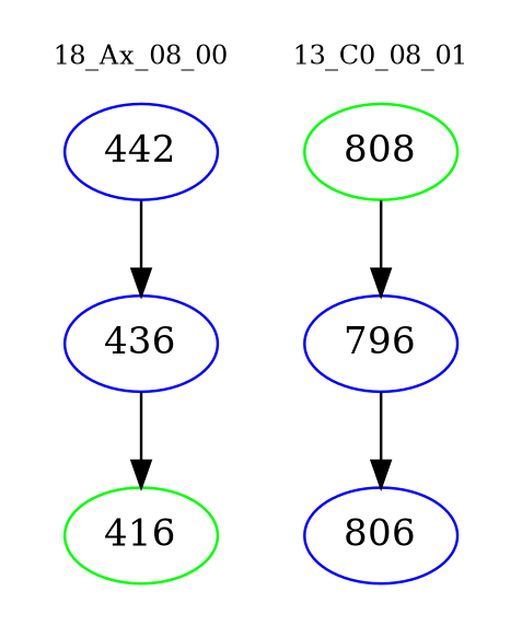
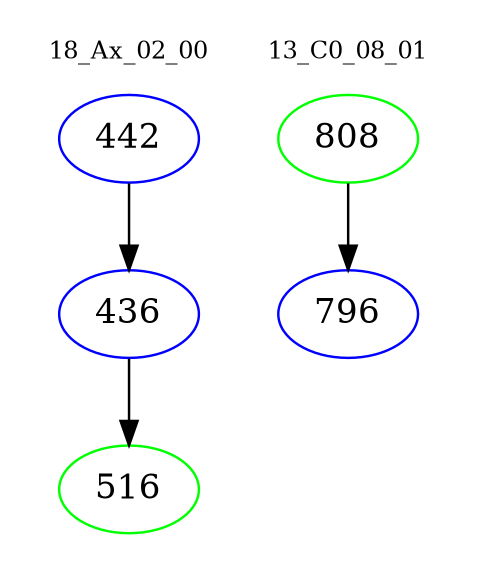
  digraph {
    node [color=blue]
    edge [color=black]
    n1 [label=436]
-   n2 [color=green label=416]
+   n2 [color=green label=516]
    n3 [label=442]
    n4 [label=796]
    n5 [color=green label=808]
-   n6 [label=806]
    subgraph cluster_1 {
      color=white
      fontsize=10
-     label="18_Ax_08_00"
+     label="18_Ax_02_00"
      n1
      n2
      n3
    }
    subgraph cluster_2 {
      color=white
      fontsize=10
      label="13_C0_08_01"
      n4
      n5
-     n6
    }
    n1 -> n2
    n3 -> n1
-   n4 -> n6
    n5 -> n4
  }
